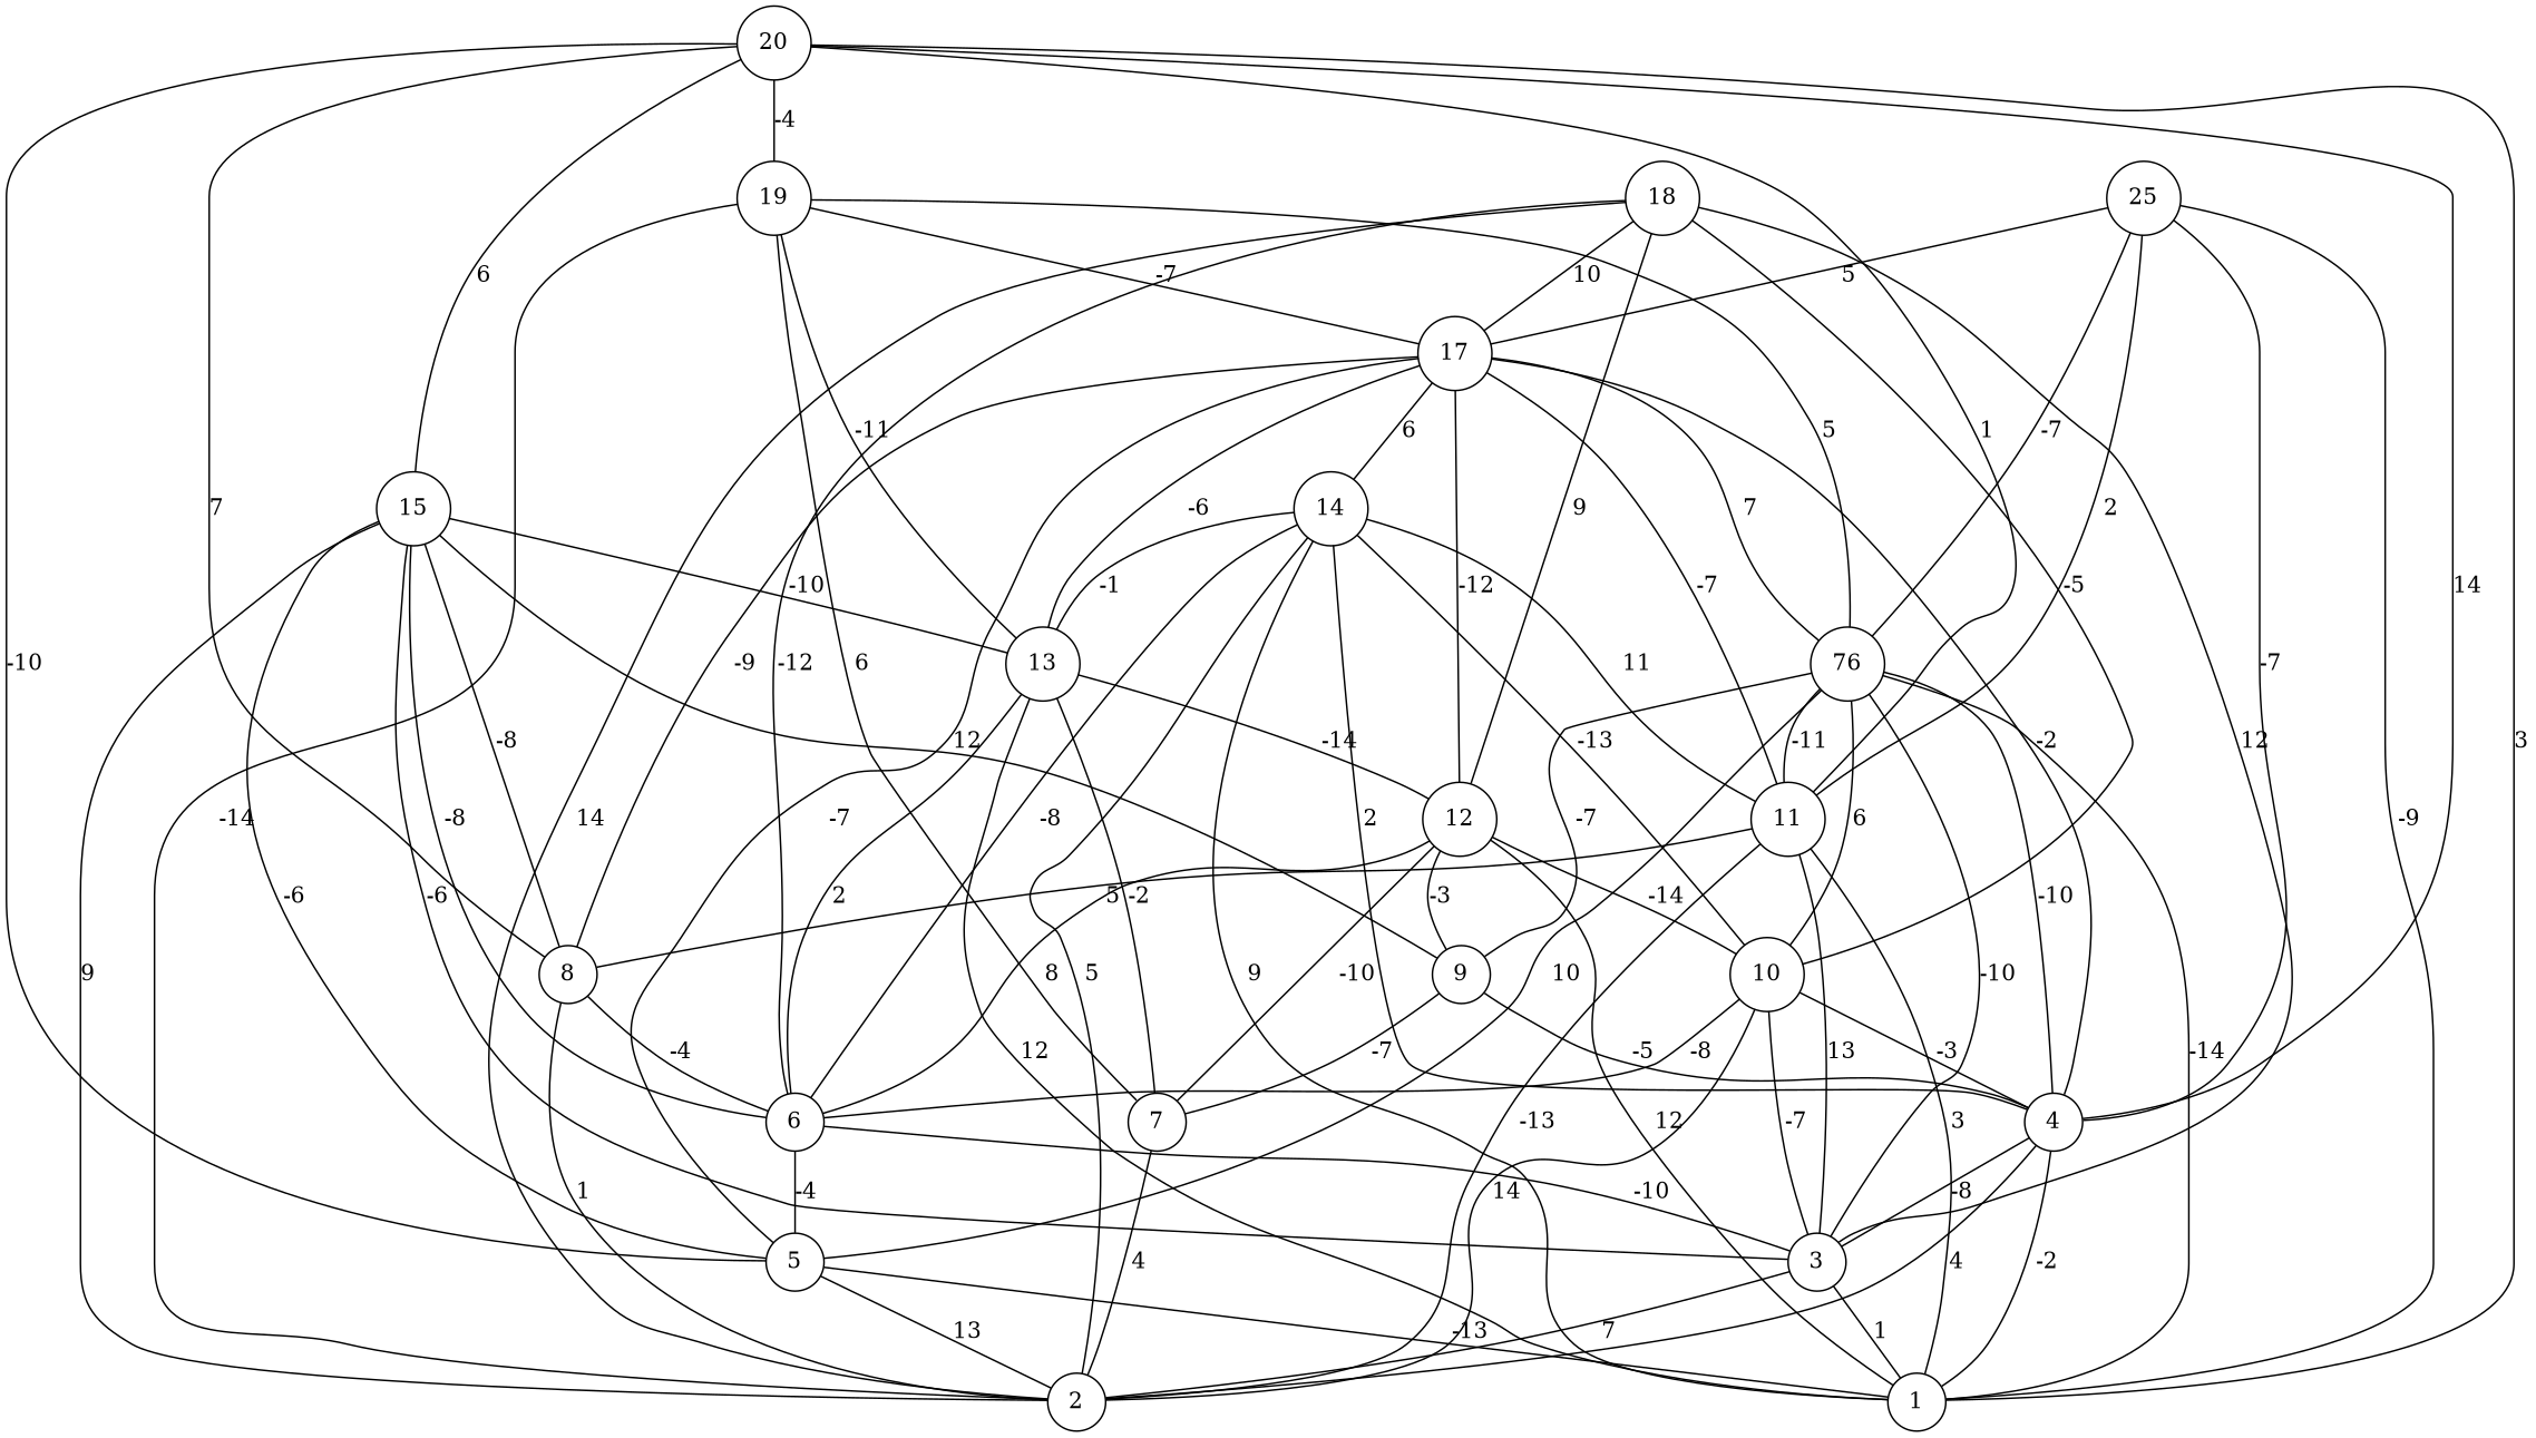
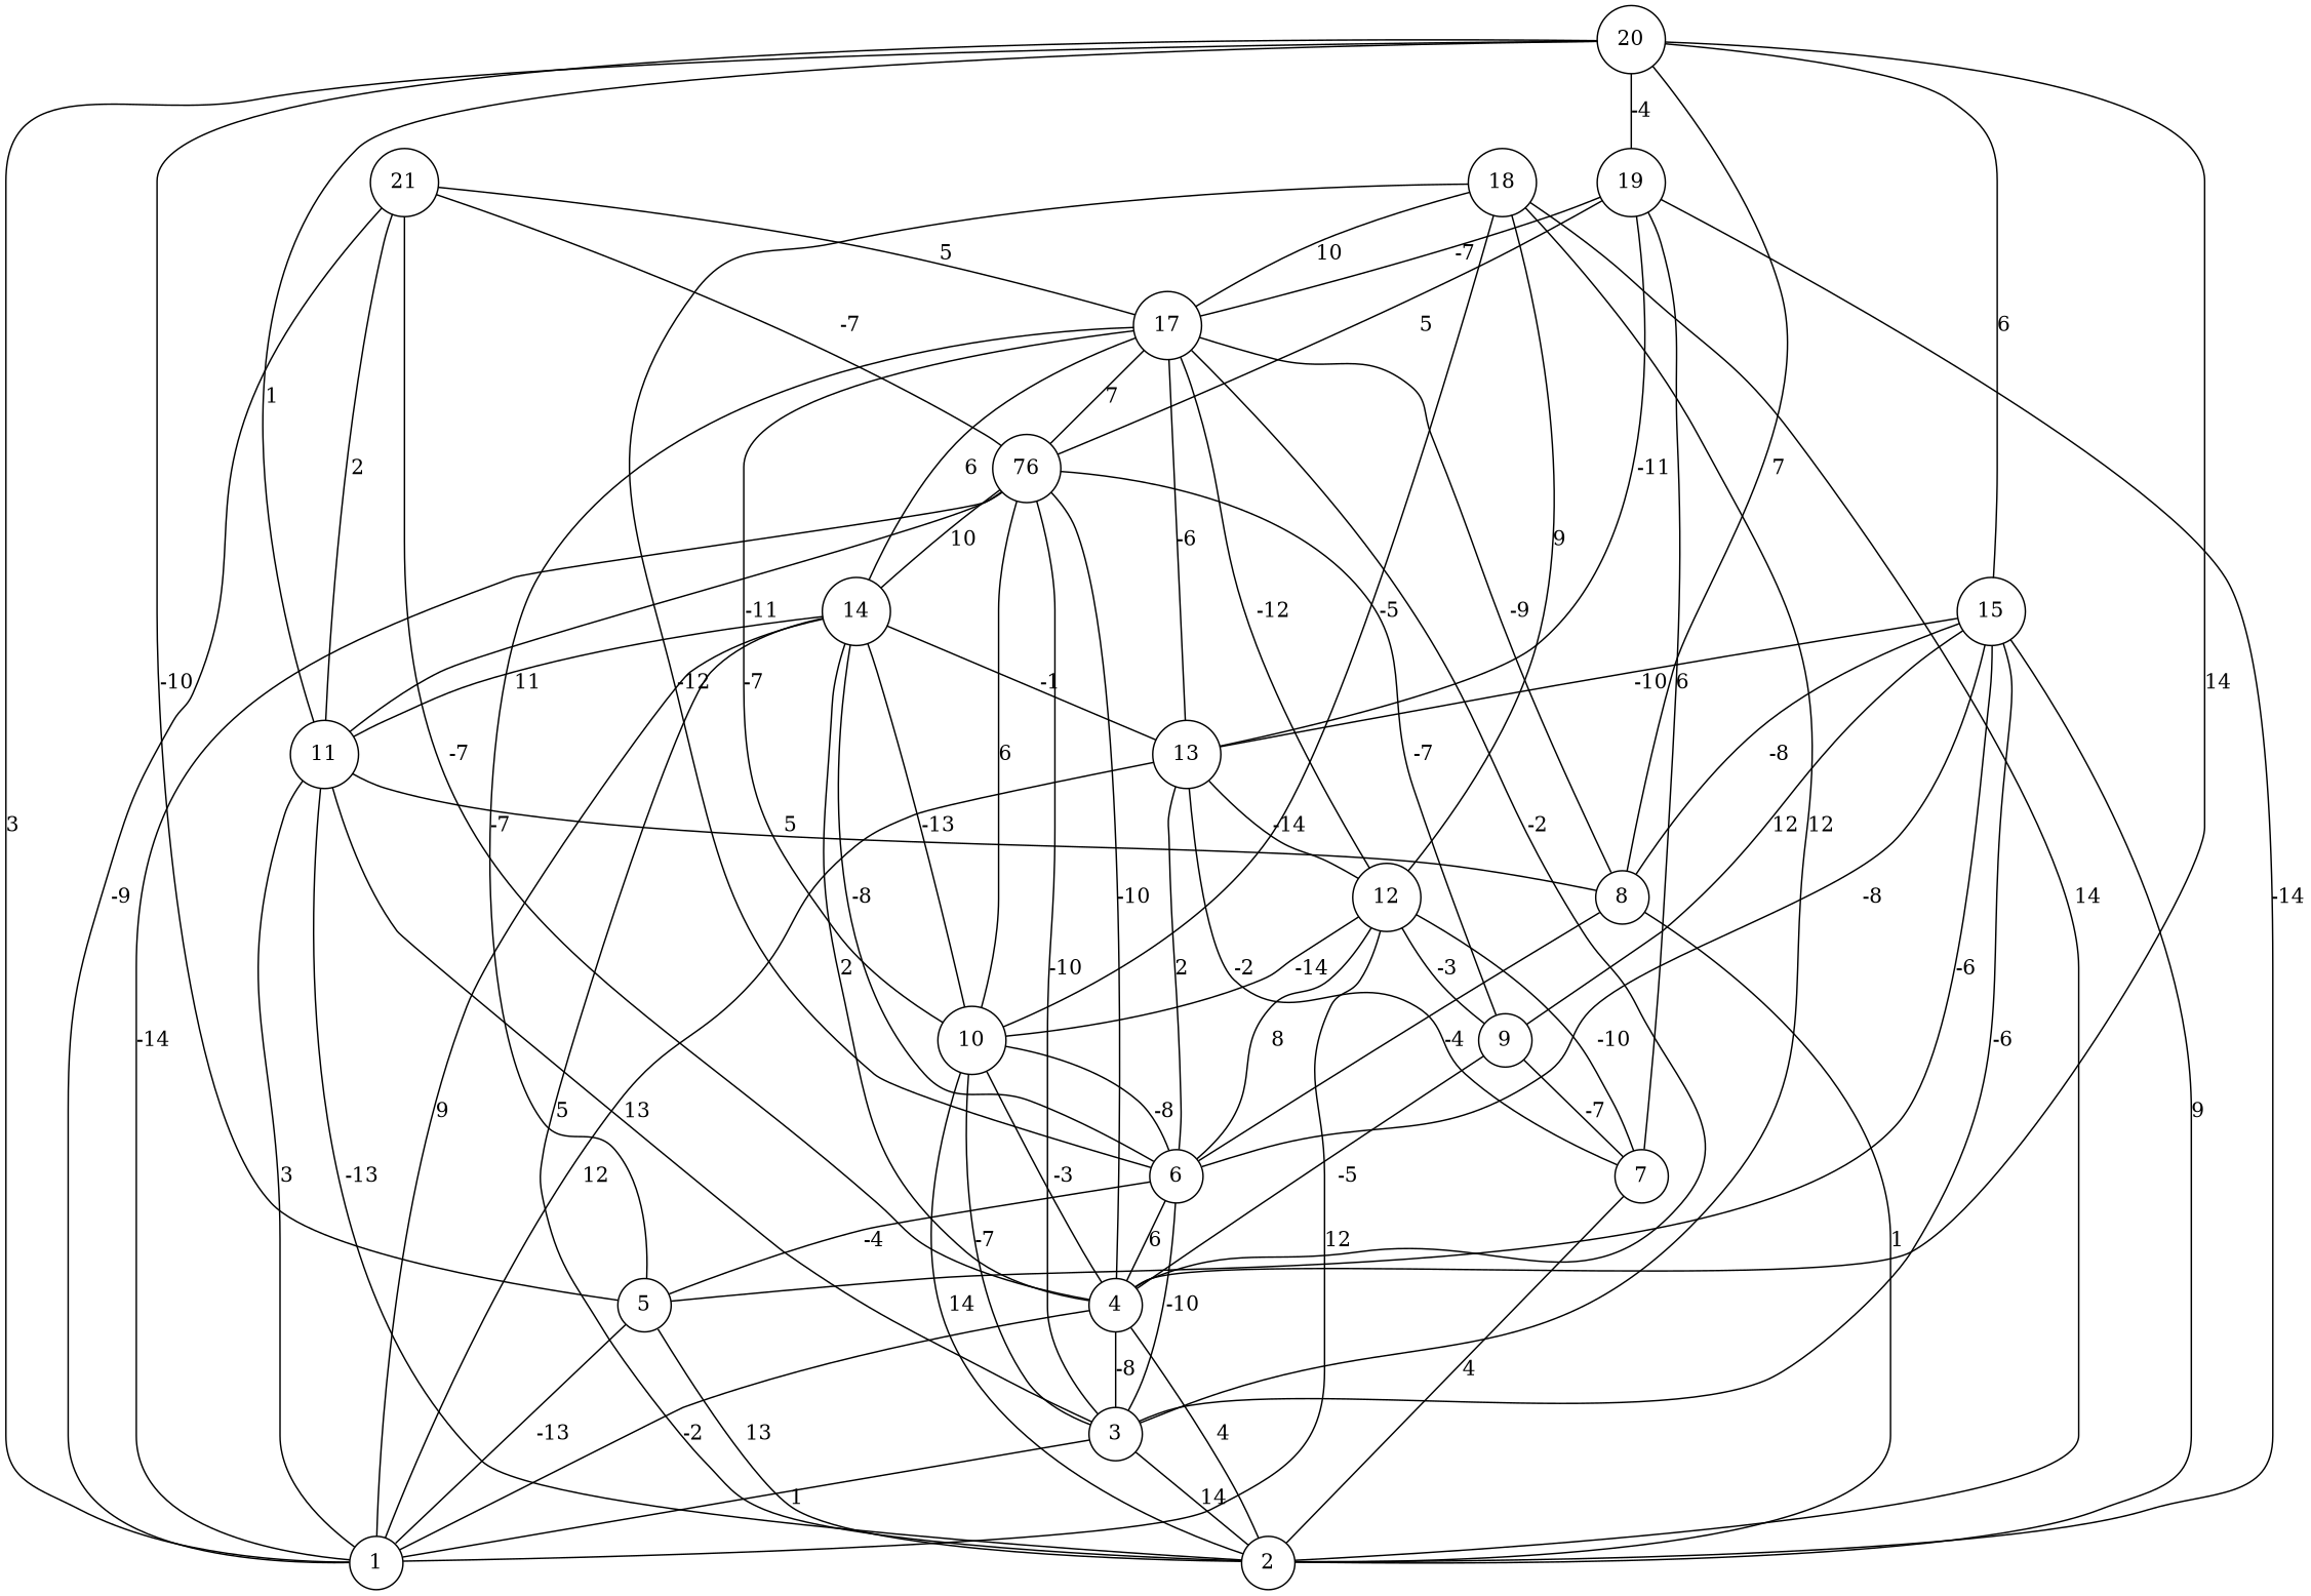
  graph {
    fontname="Helvetica,Arial,sans-serif"
    node [shape=circle]
-   21 [label=25]
+   21
    1
    4
    11
    n5 [label=76]
    17
    2
    3
    8
    5
    10
    9
    13
    12
    14
    6
    7
    20
    15
    19
    18
    21 -- 1 [label=-9]
    21 -- 4 [label=-7]
    21 -- 11 [label=2]
    21 -- n5 [label=-7]
    21 -- 17 [label=5]
    4 -- 1 [label=-2]
    4 -- 2 [label=4]
    4 -- 3 [label=-8]
    11 -- 1 [label=3]
    11 -- 2 [label=-13]
    11 -- 3 [label=13]
    11 -- 8 [label=5]
    n5 -- 1 [label=-14]
    n5 -- 4 [label=-10]
    n5 -- 11 [label=-11]
    n5 -- 3 [label=-10]
-   n5 -- 5 [label=10]
+   n5 -- 14 [label=10]
    n5 -- 10 [label=6]
    n5 -- 9 [label=-7]
    17 -- 4 [label=-2]
-   17 -- 11 [label=-7]
+   17 -- 10 [label=-7]
    17 -- n5 [label=7]
    17 -- 8 [label=-9]
    17 -- 5 [label=-7]
    17 -- 13 [label=-6]
    17 -- 12 [label=-12]
    17 -- 14 [label=6]
    3 -- 1 [label=1]
-   3 -- 2 [label=7]
+   3 -- 2 [label=14]
    8 -- 2 [label=1]
    8 -- 6 [label=-4]
    5 -- 1 [label=-13]
    5 -- 2 [label=13]
    10 -- 4 [label=-3]
    10 -- 2 [label=14]
    10 -- 3 [label=-7]
    10 -- 6 [label=-8]
    9 -- 4 [label=-5]
    9 -- 7 [label=-7]
    13 -- 1 [label=12]
    13 -- 12 [label=-14]
    13 -- 6 [label=2]
    13 -- 7 [label=-2]
    12 -- 1 [label=12]
    12 -- 10 [label=-14]
    12 -- 9 [label=-3]
    12 -- 6 [label=8]
    12 -- 7 [label=-10]
    14 -- 1 [label=9]
    14 -- 4 [label=2]
    14 -- 11 [label=11]
    14 -- 2 [label=5]
    14 -- 10 [label=-13]
    14 -- 13 [label=-1]
    14 -- 6 [label=-8]
+   6 -- 4 [label=6]
    6 -- 3 [label=-10]
    6 -- 5 [label=-4]
    7 -- 2 [label=4]
    20 -- 1 [label=3]
    20 -- 4 [label=14]
    20 -- 11 [label=1]
    20 -- 8 [label=7]
    20 -- 5 [label=-10]
    20 -- 15 [label=6]
    20 -- 19 [label=-4]
    15 -- 2 [label=9]
    15 -- 3 [label=-6]
    15 -- 8 [label=-8]
    15 -- 5 [label=-6]
    15 -- 9 [label=12]
    15 -- 13 [label=-10]
    15 -- 6 [label=-8]
    19 -- n5 [label=5]
    19 -- 17 [label=-7]
    19 -- 2 [label=-14]
    19 -- 13 [label=-11]
    19 -- 7 [label=6]
    18 -- 17 [label=10]
    18 -- 2 [label=14]
    18 -- 3 [label=12]
    18 -- 10 [label=-5]
    18 -- 12 [label=9]
    18 -- 6 [label=-12]
  }
